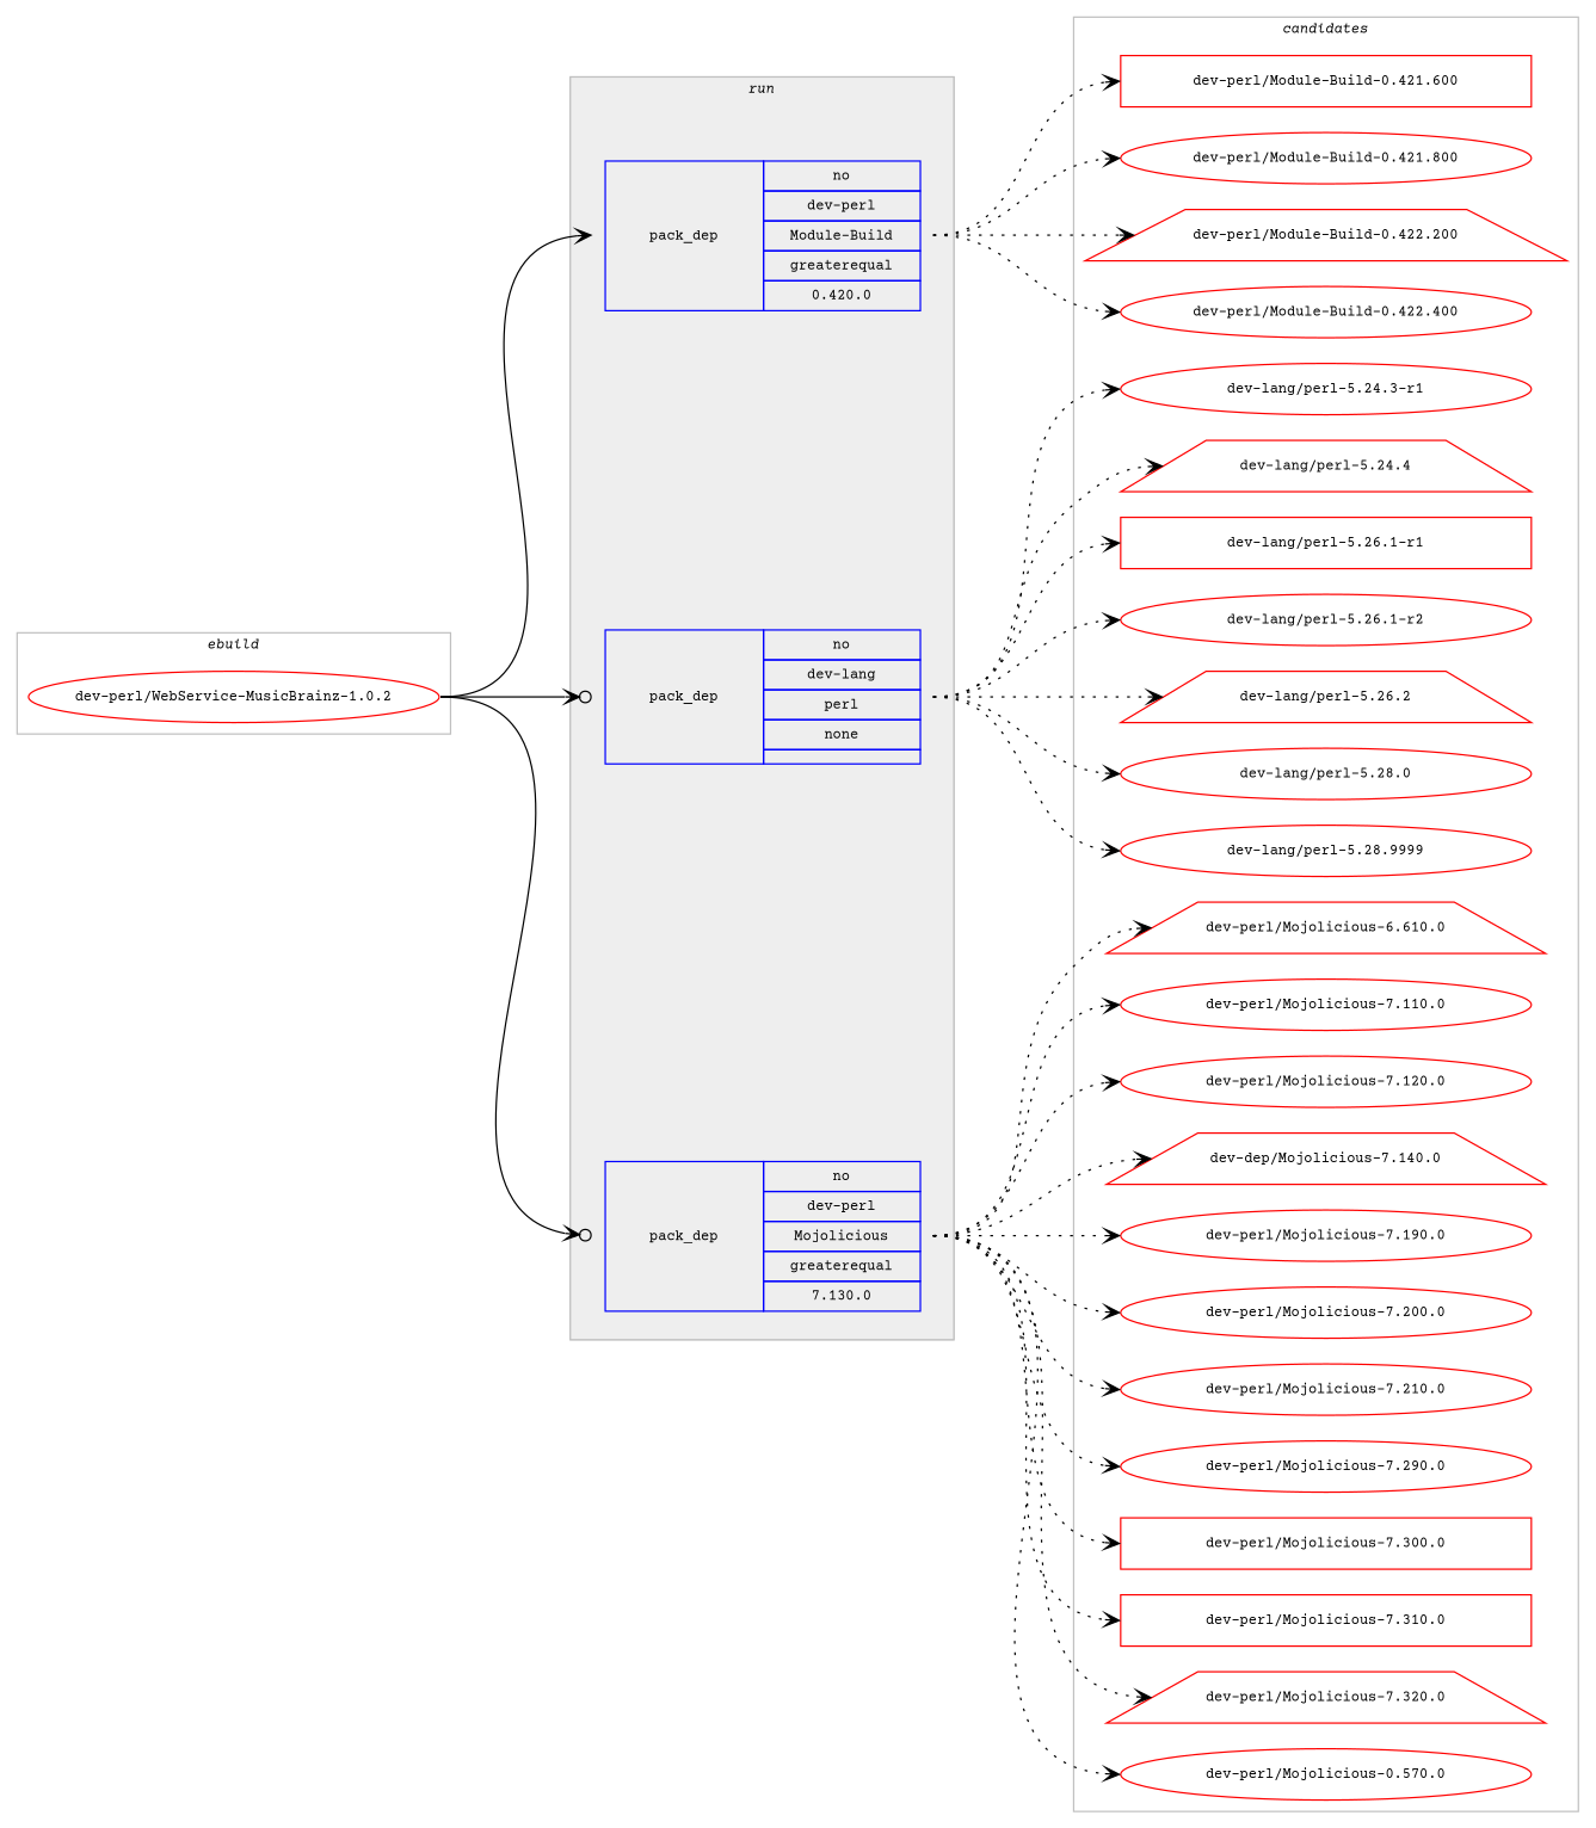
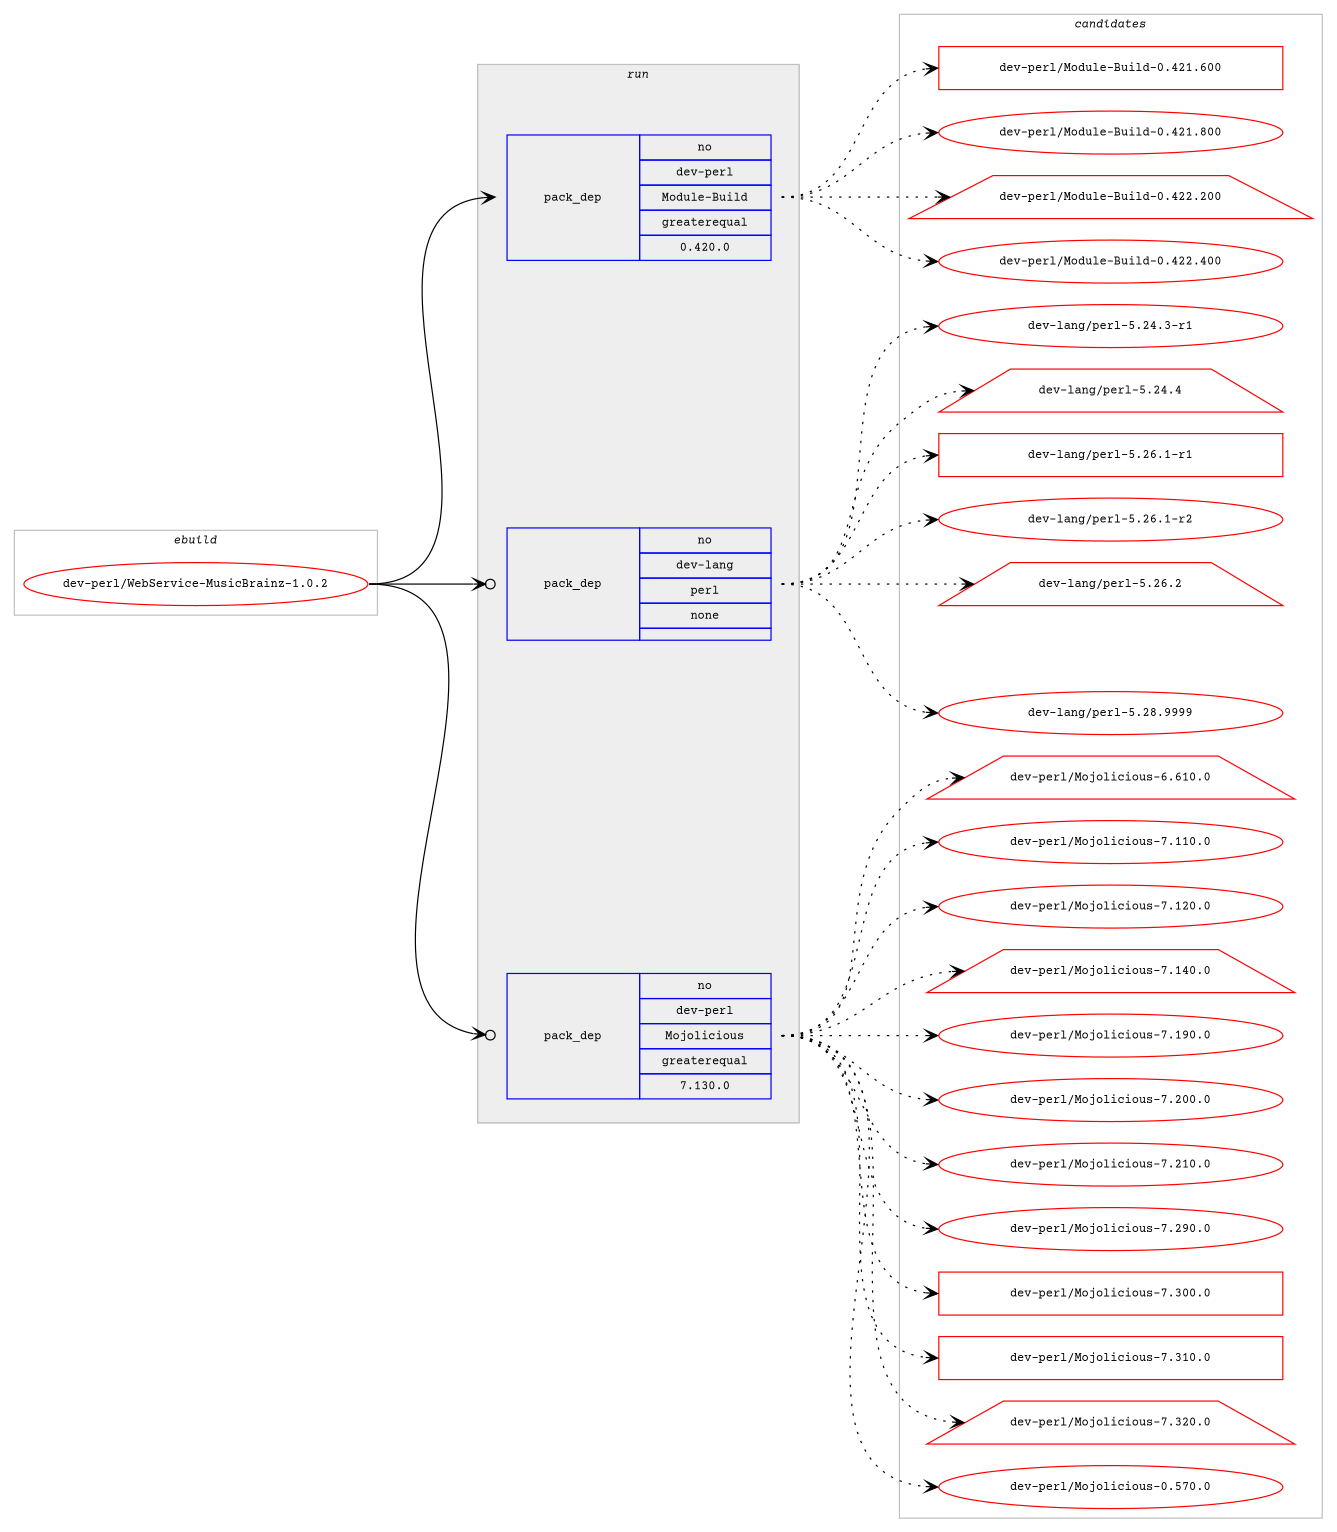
  digraph {
    compound=true
    concentrate=true
    fontname="Courier Prime"
    fontsize=10
    newrank=true
    rankdir=LR
    ranksep=1.5
    node [color=red fontname="Courier Prime" fontsize=10 shape=ellipse]
    edge [arrowhead=vee fontname="Courier Prime" headport=w style=dotted tailport=e weight=100]
    n1 [label="dev-perl/WebService-MusicBrainz-1.0.2" width=4]
    n2 [color=blue label=<<TABLE BORDER="0" CELLBORDER="1" CELLSPACING="0" CELLPADDING="4" WIDTH="220"><TR><TD ROWSPAN="6" CELLPADDING="30">pack_dep</TD></TR><TR><TD WIDTH="110">no</TD></TR><TR><TD>dev-perl</TD></TR><TR><TD>Module-Build</TD></TR><TR><TD>greaterequal</TD></TR><TR><TD>0.420.0</TD></TR></TABLE>> shape=none]
    n3 [color=blue label=<<TABLE BORDER="0" CELLBORDER="1" CELLSPACING="0" CELLPADDING="4" WIDTH="220"><TR><TD ROWSPAN="6" CELLPADDING="30">pack_dep</TD></TR><TR><TD WIDTH="110">no</TD></TR><TR><TD>dev-lang</TD></TR><TR><TD>perl</TD></TR><TR><TD>none</TD></TR><TR><TD></TD></TR></TABLE>> shape=none]
    n4 [color=blue label=<<TABLE BORDER="0" CELLBORDER="1" CELLSPACING="0" CELLPADDING="4" WIDTH="220"><TR><TD ROWSPAN="6" CELLPADDING="30">pack_dep</TD></TR><TR><TD WIDTH="110">no</TD></TR><TR><TD>dev-perl</TD></TR><TR><TD>Mojolicious</TD></TR><TR><TD>greaterequal</TD></TR><TR><TD>7.130.0</TD></TR></TABLE>> shape=none]
    n5 [label="dev-perl/Module-Build-0.421.600" shape=box width=4]
    n6 [label="dev-perl/Module-Build-0.421.800" width=4]
    n7 [label="dev-perl/Module-Build-0.422.200" shape=trapezium width=4]
    n8 [label="dev-perl/Module-Build-0.422.400" width=4]
    n9 [label="dev-lang/perl-5.24.3-r1" width=4]
    n10 [label="dev-lang/perl-5.24.4" shape=trapezium width=4]
    n11 [label="dev-lang/perl-5.26.1-r1" shape=box width=4]
    n12 [label="dev-lang/perl-5.26.1-r2" width=4]
    n13 [label="dev-lang/perl-5.26.2" shape=trapezium width=4]
-   n14 [label="dev-lang/perl-5.28.0" width=4]
    n15 [label="dev-lang/perl-5.28.9999" width=4]
    n16 [label="dev-perl/Mojolicious-6.610.0" shape=trapezium width=4]
    n17 [label="dev-perl/Mojolicious-7.110.0" width=4]
    n18 [label="dev-perl/Mojolicious-7.120.0" width=4]
-   n19 [label="dev-dep/Mojolicious-7.140.0" shape=trapezium width=4]
+   n19 [label="dev-perl/Mojolicious-7.140.0" shape=trapezium width=4]
    n20 [label="dev-perl/Mojolicious-7.190.0" width=4]
    n21 [label="dev-perl/Mojolicious-7.200.0" width=4]
    n22 [label="dev-perl/Mojolicious-7.210.0" width=4]
    n23 [label="dev-perl/Mojolicious-7.290.0" width=4]
    n24 [label="dev-perl/Mojolicious-7.300.0" shape=box width=4]
    n25 [label="dev-perl/Mojolicious-7.310.0" shape=box width=4]
    n26 [label="dev-perl/Mojolicious-7.320.0" shape=trapezium width=4]
    n27 [label="dev-perl/Mojolicious-0.570.0" width=4]
    subgraph cluster_1 {
      color=gray
      label=<<i>ebuild</i>>
      rank=same
      n1
    }
    subgraph cluster_2 {
      color=gray
      label=<<i>dependencies</i>>
      subgraph cluster_3 {
        color=gray
        fillcolor="#eeeeee"
        label=<<i>compile</i>>
        style=filled
        subgraph sub_4 {
          color=gray
          fillcolor="#eeeeee"
          label=<<i>compile</i>>
          style=filled
          n2
        }
      }
      subgraph cluster_5 {
        color=gray
        fillcolor="#eeeeee"
        label=<<i>compile and run</i>>
        style=filled
        subgraph sub_6 {
          color=gray
          fillcolor="#eeeeee"
          label=<<i>compile and run</i>>
          style=filled
          n3
        }
        subgraph sub_7 {
          color=gray
          fillcolor="#eeeeee"
          label=<<i>compile and run</i>>
          style=filled
          n4
        }
      }
      subgraph cluster_8 {
        color=gray
        fillcolor="#eeeeee"
        label=<<i>run</i>>
        style=filled
      }
    }
    subgraph cluster_9 {
      color=gray
      label=<<i>candidates</i>>
      rank=same
      subgraph sub_10 {
        color=black
        label=<<i>candidates</i>>
        nodesep=1
        rank=same
        n5
        n6
        n7
        n8
      }
      subgraph sub_11 {
        color=black
        label=<<i>candidates</i>>
        nodesep=1
        rank=same
        n9
        n10
        n11
        n12
        n13
-       n14
        n15
      }
      subgraph sub_12 {
        color=black
        label=<<i>candidates</i>>
        nodesep=1
        rank=same
        n16
        n17
        n18
        n19
        n20
        n21
        n22
        n23
        n24
        n25
        n26
        n27
      }
    }
    n1 -> n2 [style=solid weight=20]
    n1 -> n3 [arrowhead=odotvee style=solid weight=20]
    n1 -> n4 [arrowhead=odotvee style=solid weight=20]
    n2 -> n5
    n2 -> n6
    n2 -> n7
    n2 -> n8
    n3 -> n9
    n3 -> n10
    n3 -> n11
    n3 -> n12
    n3 -> n13
-   n3 -> n14
    n3 -> n15
    n4 -> n16
    n4 -> n17
    n4 -> n18
    n4 -> n19
    n4 -> n20
    n4 -> n21
    n4 -> n22
    n4 -> n23
    n4 -> n24
    n4 -> n25
    n4 -> n26
    n4 -> n27
  }
